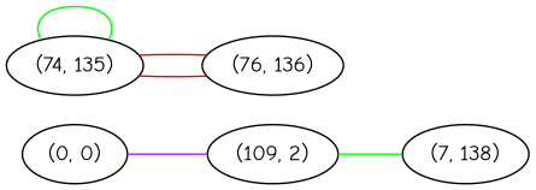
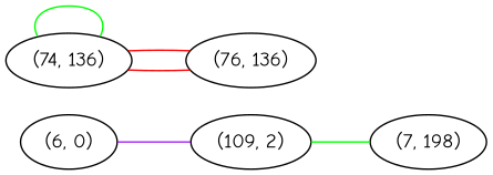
  graph {
    fontname="Comic Neue"
    rankdir=LR
    node [fontname="Comic Neue"]
    edge [color=green fontname="Comic Neue" weight=2]
-   "(0, 0)"
+   "(0, 0)" [label="(6, 0)"]
    "(109, 2)"
-   "(7, 138)"
-   "(74, 135)"
+   "(7, 138)" [label="(7, 198)"]
+   "(74, 135)" [label="(74, 136)"]
    "(76, 136)"
    "(0, 0)" -- "(109, 2)" [color=purple weight=4]
    "(109, 2)" -- "(7, 138)"
    "(74, 135)" -- "(74, 135)"
    "(74, 135)" -- "(76, 136)" [color=red weight=1]
    "(74, 135)" -- "(76, 136)" [color=red weight=1]
  }
